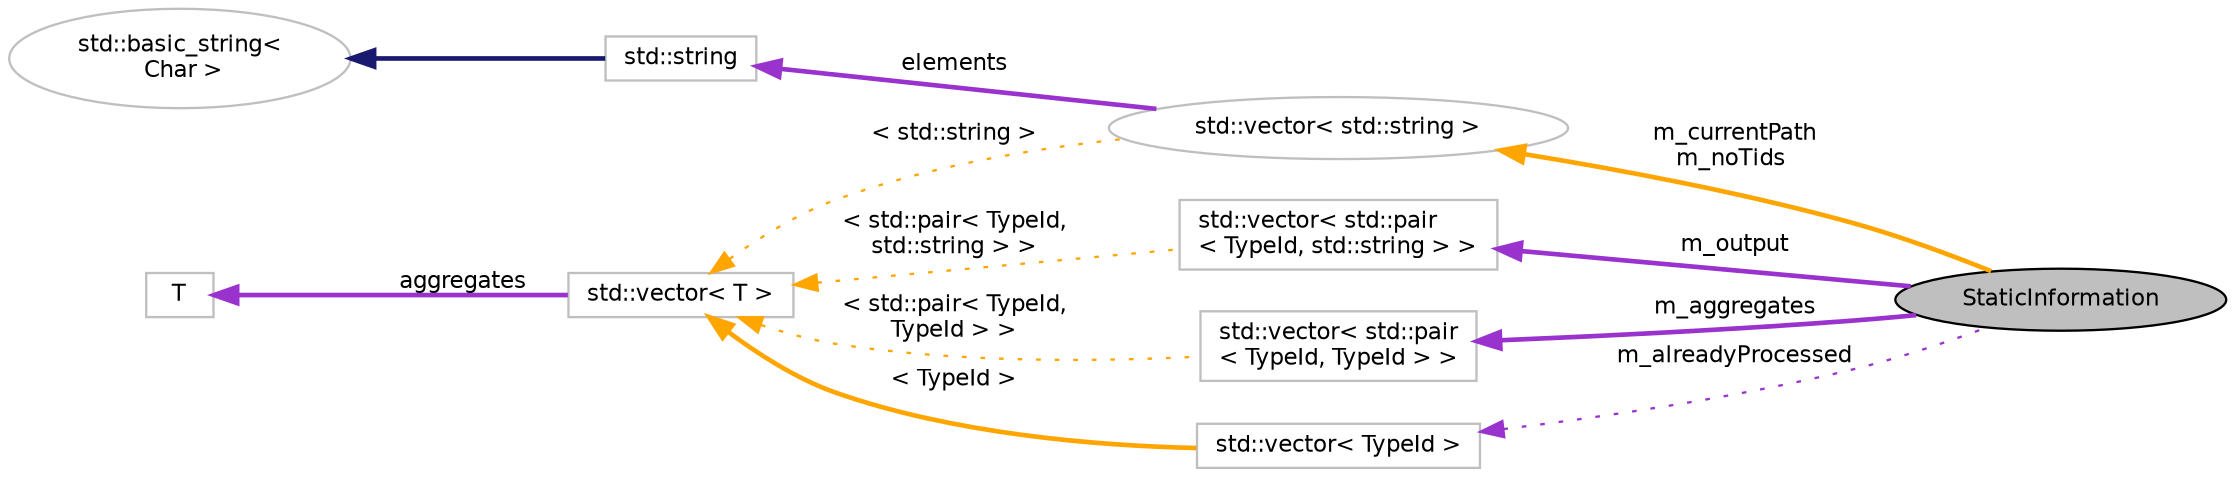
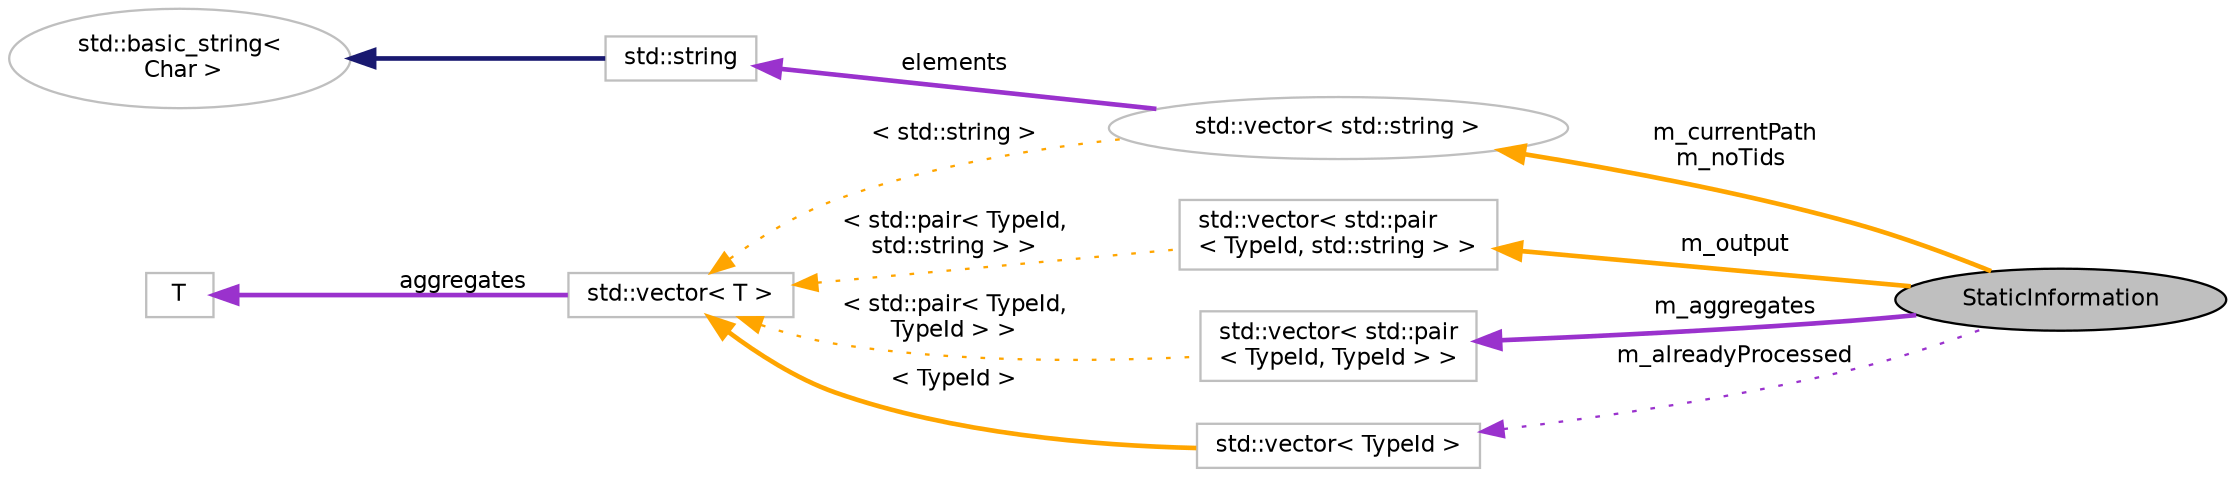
  digraph {
    rankdir=LR
    node [color=grey75 fillcolor=white fontname=Helvetica fontsize=10 shape=box style=filled]
    edge [color=darkorchid3 dir=back fontname=Helvetica fontsize=10 labelfontname=Helvetica labelfontsize=10 style=bold]
    n1 [color=black fillcolor=grey75 fontcolor=black height=0.2 label=StaticInformation shape=ellipse width=0.4]
    n2 [height=0.2 label="std::vector\< std::pair\l\< TypeId, std::string \> \>" width=0.4]
    n3 [height=0.2 label="std::vector\< T \>" width=0.4]
    n4 [height=0.2 label="std::vector\< std::pair\l\< TypeId, TypeId \> \>" width=0.4]
    n5 [height=0.2 label="std::vector\< TypeId \>" width=0.4]
    n6 [height=0.2 label="std::vector\< std::string \>" shape=ellipse width=0.4]
    n7 [height=0.2 label=T width=0.4]
    n8 [height=0.2 label="std::string" width=0.4]
    n9 [height=0.2 label="std::basic_string\<\l Char \>" shape=ellipse width=0.4]
-   n2 -> n1 [label=" m_output"]
+   n2 -> n1 [color=orange label=" m_output"]
    n3 -> n2 [color=orange label=" \< std::pair\< TypeId,\l std::string \> \>" style=dotted]
    n3 -> n4 [color=orange label=" \< std::pair\< TypeId,\l TypeId \> \>" style=dotted]
    n3 -> n5 [color=orange label=" \< TypeId \>"]
    n3 -> n6 [color=orange label=" \< std::string \>" style=dotted]
    n4 -> n1 [label=" m_aggregates"]
    n5 -> n1 [label=" m_alreadyProcessed" style=dotted]
    n6 -> n1 [color=orange label=" m_currentPath\nm_noTids"]
    n7 -> n3 [label=" aggregates"]
    n8 -> n6 [label=" elements"]
    n9 -> n8 [color=midnightblue]
  }
